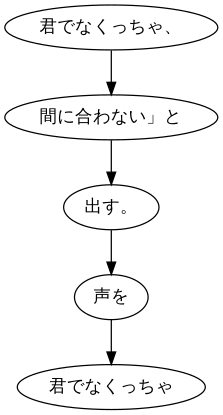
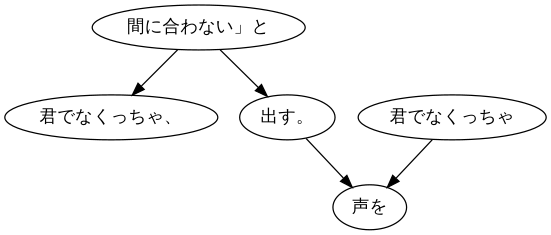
  digraph {
    n1 [label="君でなくっちゃ、"]
    n2 [label="間に合わない」と"]
    n3 [label="出す。"]
    n4 [label="声を"]
    n5 [label="君でなくっちゃ"]
-   n1 -> n2
+   n2 -> n1
    n2 -> n3
    n3 -> n4
-   n4 -> n5
+   n5 -> n4
  }
